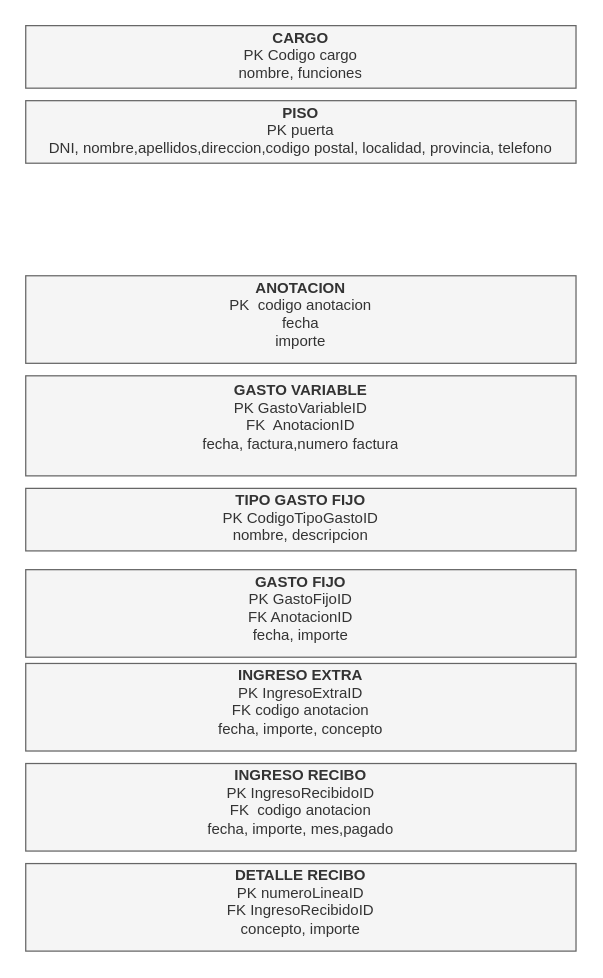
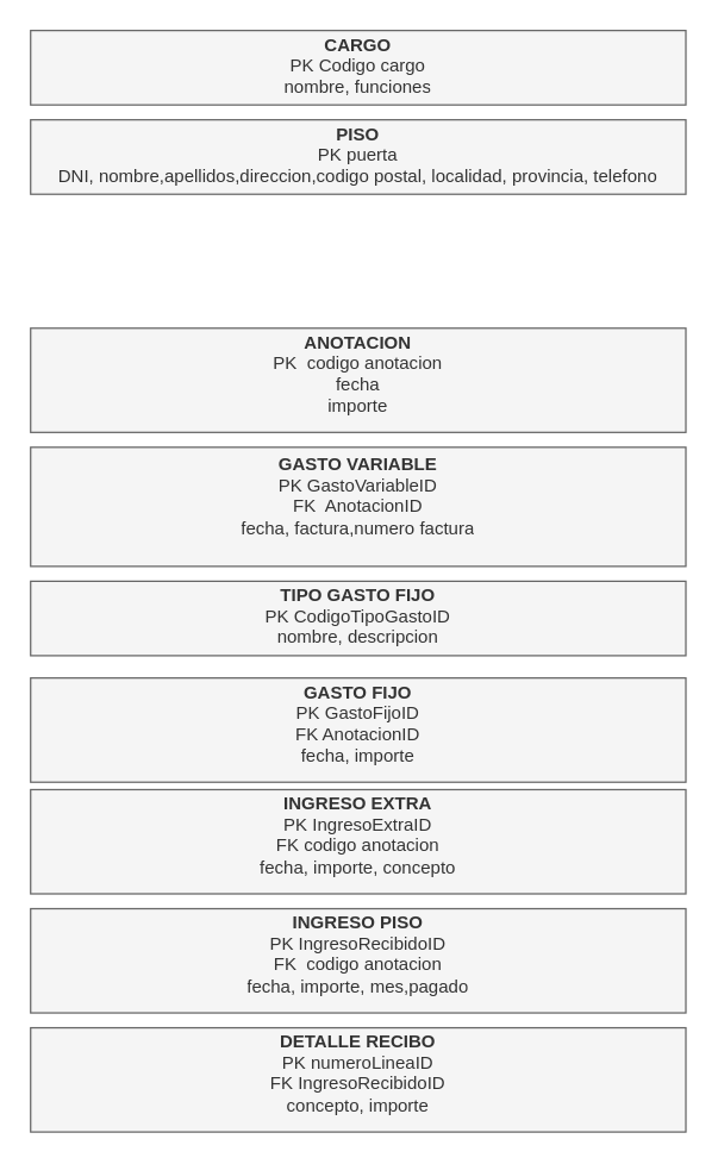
  <mxCell id="0" />
  <mxCell id="1" parent="0" />
  <mxCell id="2" value="&lt;b&gt;CARGO&lt;/b&gt;&lt;div&gt;PK Codigo cargo&lt;br&gt;&lt;/div&gt;&lt;div&gt;nombre, funciones&lt;br&gt;&lt;/div&gt;&lt;div&gt;&lt;br&gt;&lt;/div&gt;" style="text;html=1;strokeColor=#666666;fillColor=#f5f5f5;align=center;verticalAlign=middle;whiteSpace=wrap;overflow=hidden;fontColor=#333333;" parent="1" vertex="1"><mxGeometry x="20" y="20" width="440" height="50" as="geometry" /></mxCell>
  <mxCell id="3" value="&lt;b&gt;PISO&lt;/b&gt;&lt;br&gt;&lt;div&gt;PK puerta&lt;br&gt;&lt;/div&gt;&lt;div&gt;DNI, nombre,apellidos,direccion,codigo postal, localidad, provincia, telefono&lt;br&gt;&lt;/div&gt;&lt;div&gt;&lt;br&gt;&lt;/div&gt;" style="text;html=1;strokeColor=#666666;fillColor=#f5f5f5;align=center;verticalAlign=middle;whiteSpace=wrap;overflow=hidden;fontColor=#333333;" parent="1" vertex="1"><mxGeometry x="20" y="80" width="440" height="50" as="geometry" /></mxCell>
  <mxCell id="4" value="&lt;b&gt;ANOTACION&lt;/b&gt;&lt;br&gt;&lt;div&gt;PK&amp;nbsp; codigo anotacion&lt;br&gt;&lt;/div&gt;&lt;div&gt;fecha&lt;br&gt;&lt;/div&gt;&lt;div&gt;importe&lt;br&gt;&lt;/div&gt;&lt;div&gt;&lt;br&gt;&lt;/div&gt;" style="text;html=1;strokeColor=#666666;fillColor=#f5f5f5;align=center;verticalAlign=middle;whiteSpace=wrap;overflow=hidden;fontColor=#333333;" parent="1" vertex="1"><mxGeometry x="20" y="220" width="440" height="70" as="geometry" /></mxCell>
  <mxCell id="5" value="&lt;b&gt;GASTO VARIABLE&lt;/b&gt;&lt;br&gt;&lt;div&gt;PK GastoVariableID&lt;br&gt;&lt;/div&gt;&lt;div&gt;FK&amp;nbsp; AnotacionID&lt;br&gt;&lt;/div&gt;&lt;div&gt;fecha, factura,numero factura&lt;br&gt;&lt;/div&gt;&lt;div&gt;&lt;br&gt;&lt;/div&gt;" style="text;html=1;strokeColor=#666666;fillColor=#f5f5f5;align=center;verticalAlign=middle;whiteSpace=wrap;overflow=hidden;fontColor=#333333;" parent="1" vertex="1"><mxGeometry x="20" y="300" width="440" height="80" as="geometry" /></mxCell>
  <mxCell id="6" value="&lt;b&gt;GASTO FIJO&lt;/b&gt;&lt;br&gt;&lt;div&gt;PK GastoFijoID&lt;br&gt;&lt;/div&gt;&lt;div&gt;FK AnotacionID&lt;/div&gt;&lt;div&gt;fecha, importe&lt;br&gt;&lt;/div&gt;&lt;div&gt;&lt;br&gt;&lt;/div&gt;" style="text;html=1;strokeColor=#666666;fillColor=#f5f5f5;align=center;verticalAlign=middle;whiteSpace=wrap;overflow=hidden;fontColor=#333333;" parent="1" vertex="1"><mxGeometry x="20" y="455" width="440" height="70" as="geometry" /></mxCell>
  <mxCell id="7" value="&lt;b&gt;INGRESO EXTRA&lt;/b&gt;&lt;br&gt;&lt;div&gt;PK IngresoExtraID&lt;br&gt;&lt;/div&gt;&lt;div&gt;FK codigo anotacion&lt;br&gt;&lt;/div&gt;&lt;div&gt;fecha, importe, concepto&lt;br&gt;&lt;/div&gt;&lt;div&gt;&lt;br&gt;&lt;/div&gt;" style="text;html=1;strokeColor=#666666;fillColor=#f5f5f5;align=center;verticalAlign=middle;whiteSpace=wrap;overflow=hidden;fontColor=#333333;" parent="1" vertex="1"><mxGeometry x="20" y="530" width="440" height="70" as="geometry" /></mxCell>
- <mxCell id="8" value="&lt;b&gt;INGRESO RECIBO&lt;/b&gt;&lt;br&gt;&lt;div&gt;PK IngresoRecibidoID&lt;br&gt;&lt;/div&gt;&lt;div&gt;FK&amp;nbsp; codigo anotacion&lt;br&gt;&lt;/div&gt;&lt;div&gt;fecha, importe, mes,pagado&lt;br&gt;&lt;/div&gt;&lt;div&gt;&lt;br&gt;&lt;/div&gt;&lt;div&gt;&lt;br&gt;&lt;/div&gt;" style="text;html=1;strokeColor=#666666;fillColor=#f5f5f5;align=center;verticalAlign=middle;whiteSpace=wrap;overflow=hidden;fontColor=#333333;" parent="1" vertex="1"><mxGeometry x="20" y="610" width="440" height="70" as="geometry" /></mxCell>
+ <mxCell id="8" value="&lt;b&gt;INGRESO PISO&lt;/b&gt;&lt;br&gt;&lt;div&gt;PK IngresoRecibidoID&lt;br&gt;&lt;/div&gt;&lt;div&gt;FK&amp;nbsp; codigo anotacion&lt;br&gt;&lt;/div&gt;&lt;div&gt;fecha, importe, mes,pagado&lt;br&gt;&lt;/div&gt;&lt;div&gt;&lt;br&gt;&lt;/div&gt;&lt;div&gt;&lt;br&gt;&lt;/div&gt;" style="text;html=1;strokeColor=#666666;fillColor=#f5f5f5;align=center;verticalAlign=middle;whiteSpace=wrap;overflow=hidden;fontColor=#333333;" parent="1" vertex="1"><mxGeometry x="20" y="610" width="440" height="70" as="geometry" /></mxCell>
  <mxCell id="9" value="&lt;b&gt;TIPO GASTO FIJO&lt;/b&gt;&lt;br&gt;&lt;div&gt;PK CodigoTipoGastoID&lt;br&gt;&lt;/div&gt;&lt;div&gt;nombre, descripcion&lt;br&gt;&lt;/div&gt;&lt;div&gt;&lt;br&gt;&lt;/div&gt;&lt;div&gt;&lt;br&gt;&lt;/div&gt;" style="text;html=1;strokeColor=#666666;fillColor=#f5f5f5;align=center;verticalAlign=middle;whiteSpace=wrap;overflow=hidden;fontColor=#333333;" vertex="1" parent="1"><mxGeometry x="20" y="390" width="440" height="50" as="geometry" /></mxCell>
  <mxCell id="10" value="&lt;b&gt;DETALLE RECIBO&lt;/b&gt;&lt;br&gt;&lt;div&gt;PK numeroLineaID&lt;br&gt;&lt;/div&gt;&lt;div&gt;FK IngresoRecibidoID&lt;br&gt;&lt;/div&gt;&lt;div&gt;concepto, importe&lt;br&gt;&lt;/div&gt;&lt;div&gt;&lt;br&gt;&lt;/div&gt;&lt;div&gt;&lt;br&gt;&lt;/div&gt;" style="text;html=1;strokeColor=#666666;fillColor=#f5f5f5;align=center;verticalAlign=middle;whiteSpace=wrap;overflow=hidden;fontColor=#333333;" vertex="1" parent="1"><mxGeometry x="20" y="690" width="440" height="70" as="geometry" /></mxCell>
